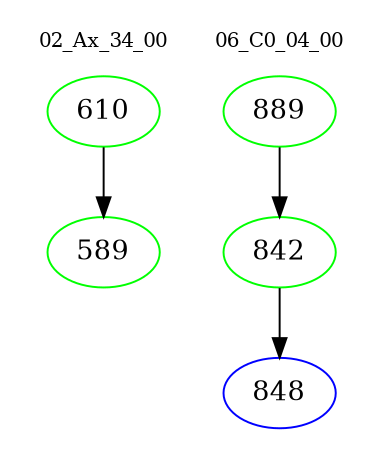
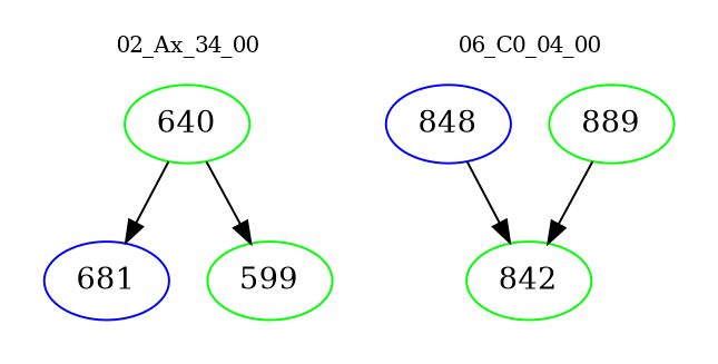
  digraph {
    node [color=green]
    edge [color=black]
-   n1 [label=610]
-   n3 [label=589]
+   n1 [label=640]
+   n2 [color=blue label=681]
+   n3 [label=599]
    n4 [label=842]
    n5 [label=889]
    n6 [color=blue label=848]
    subgraph cluster_1 {
      color=white
      fontsize=10
      label="02_Ax_34_00"
      n1
+     n2
      n3
    }
    subgraph cluster_2 {
      color=white
      fontsize=10
      label="06_C0_04_00"
      n4
      n5
      n6
    }
+   n1 -> n2
    n1 -> n3
-   n4 -> n6
+   n6 -> n4
    n5 -> n4
  }
